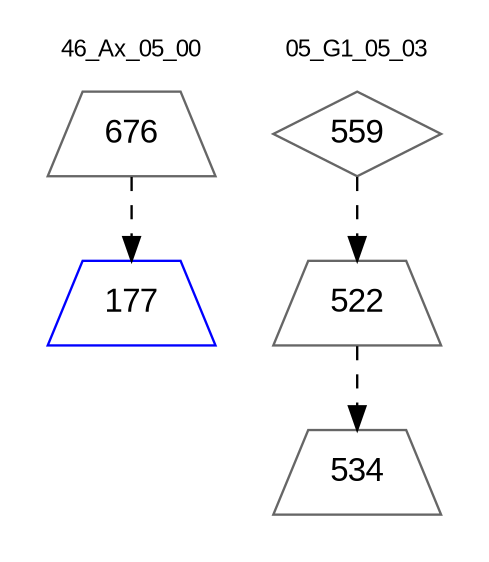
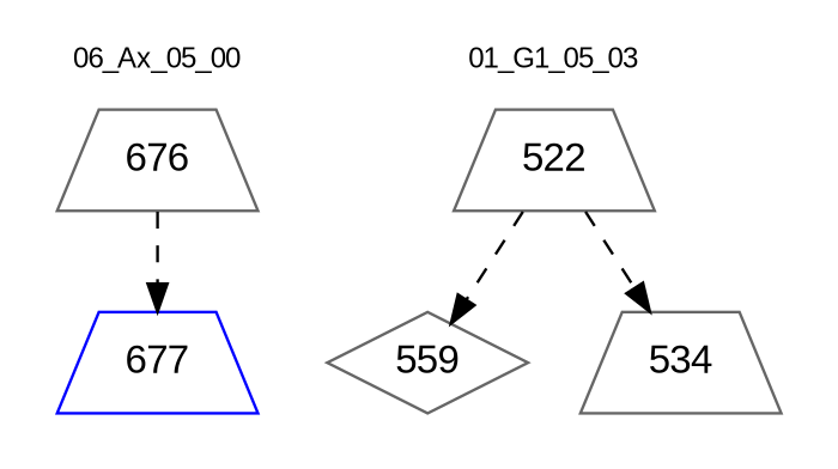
  digraph {
    fontname="Liberation Sans"
    node [color=gray40 fontname="Liberation Sans" shape=trapezium]
    edge [color=black fontname="Liberation Sans" style=dashed]
    n1 [label=676]
-   n2 [color=blue label=177]
+   n2 [color=blue label=677]
    n3 [label=522]
    n4 [label=559 shape=diamond]
    n5 [label=534]
    subgraph cluster_1 {
      color=white
      fontsize=10
-     label="46_Ax_05_00"
+     label="06_Ax_05_00"
      n1
      n2
    }
    subgraph cluster_2 {
      color=white
      fontsize=10
-     label="05_G1_05_03"
+     label="01_G1_05_03"
      n3
      n4
      n5
    }
    n1 -> n2
-   n4 -> n3
+   n3 -> n4
    n3 -> n5
  }
